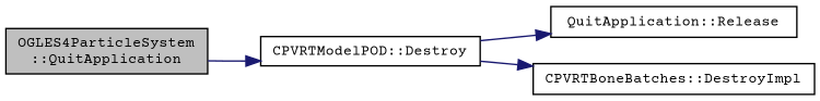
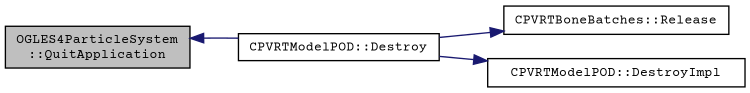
  digraph {
    fontname="Courier Prime"
    rankdir=LR
    node [color=black fillcolor=white fontname="Courier Prime" fontsize=10 shape=record style=filled]
    edge [color=midnightblue fontname="Courier Prime" fontsize=10 labelfontname=Helvetica labelfontsize=10 style=solid]
    n1 [fillcolor=grey75 fontcolor=black height=0.2 label="OGLES4ParticleSystem\l::QuitApplication" width=0.4]
    n2 [height=0.2 label="CPVRTModelPOD::Destroy" width=0.4]
-   n3 [height=0.2 label="QuitApplication::Release" width=0.4]
-   n4 [height=0.2 label="CPVRTBoneBatches::DestroyImpl" width=0.4]
-   n1 -> n2
+   n3 [height=0.2 label="CPVRTBoneBatches::Release" width=0.4]
+   n4 [height=0.2 label="CPVRTModelPOD::DestroyImpl" width=0.4]
+   n2 -> n1
    n2 -> n3
    n2 -> n4
  }
